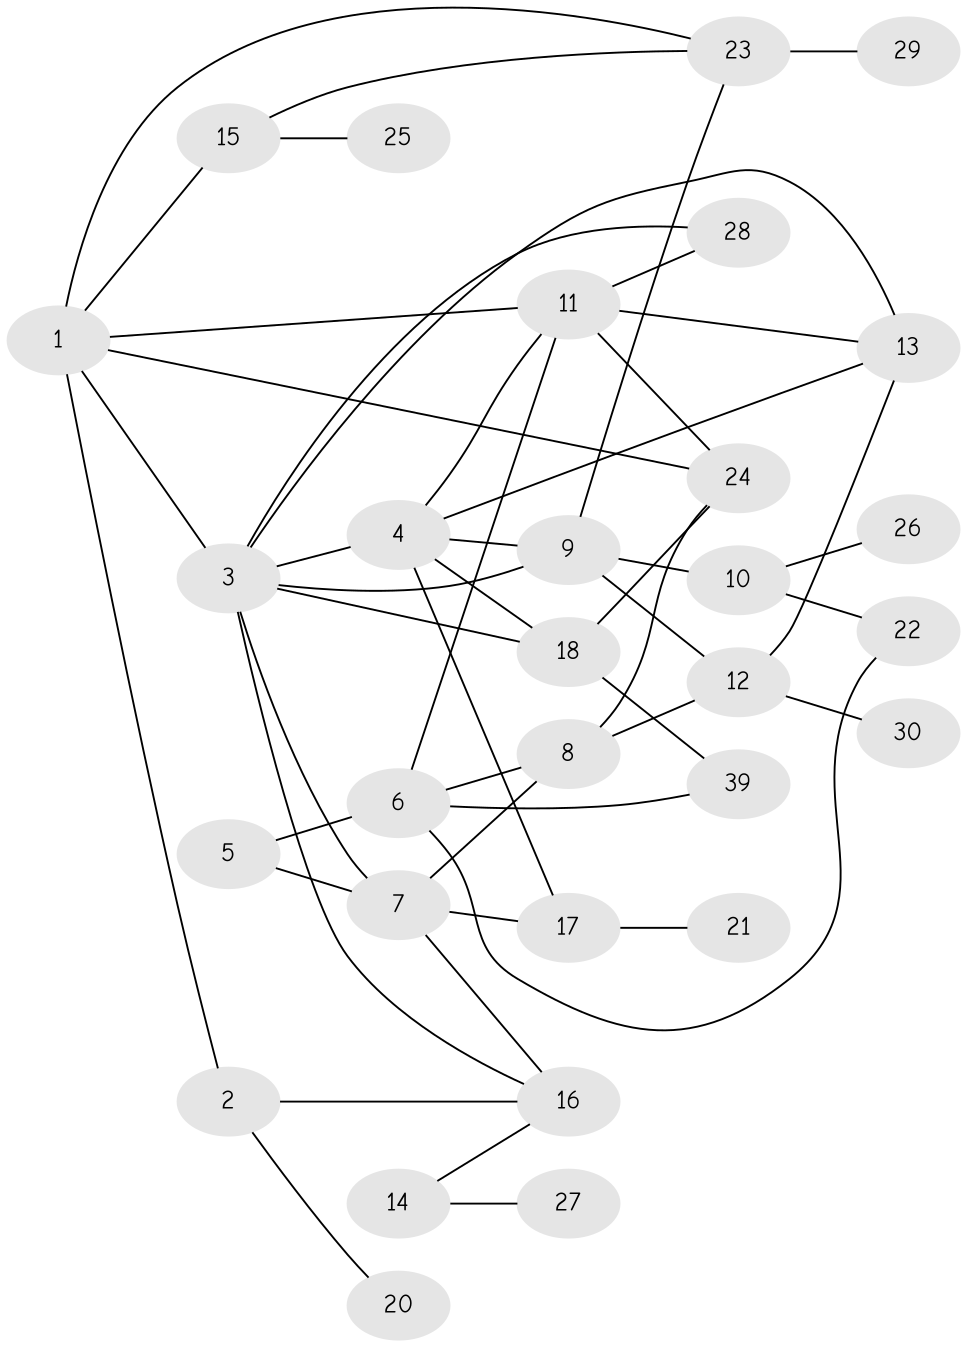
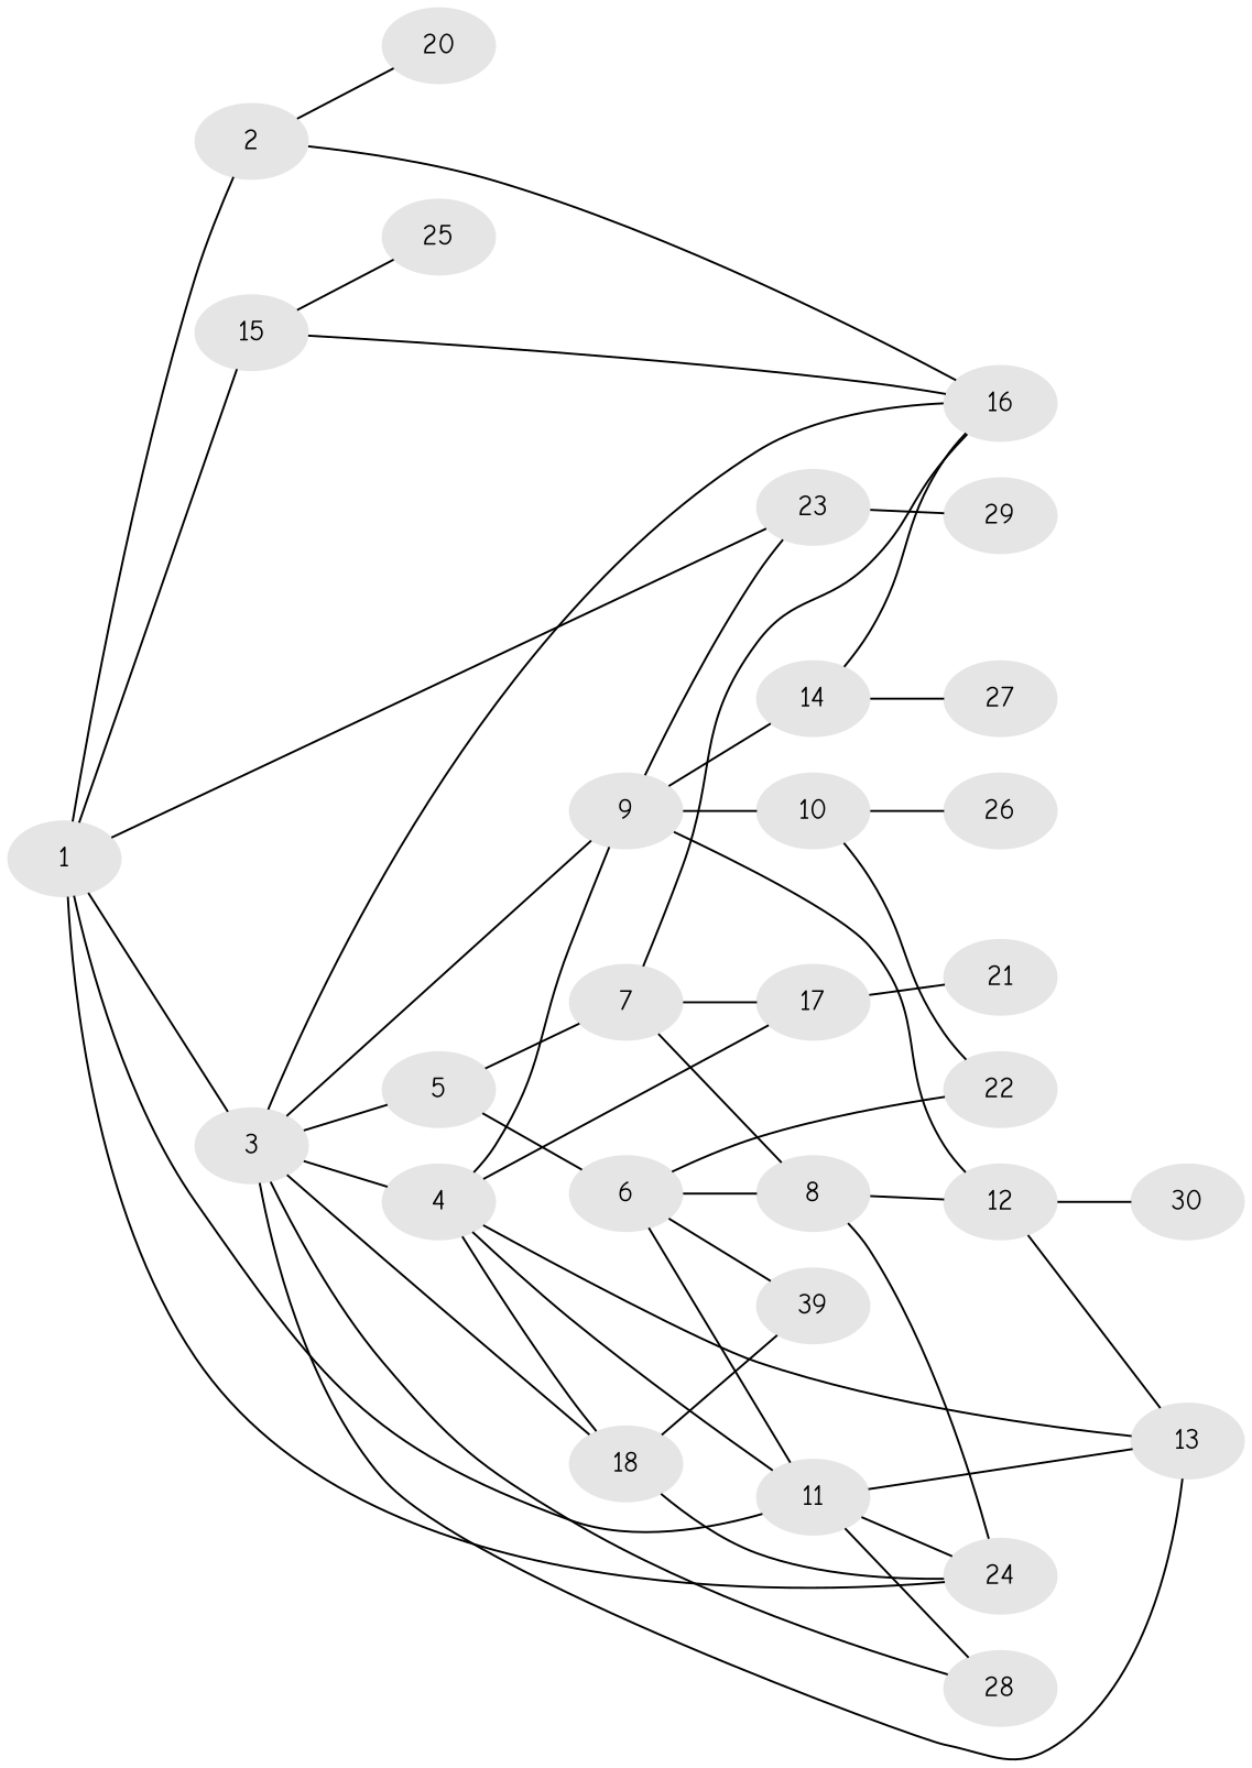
  graph {
    fontname="Comic Neue"
    rankdir=LR
    node [color=gray90 fontname="Comic Neue" style=filled]
    edge [fontname="Comic Neue" weight=1.0]
    1
    2
    3
    11
    15
    23
    24
    16
    20
    5
    4
    9
    13
    18
    28
    6
    7
    25
    29
    17
    12
    10
    14
    n24 [label=39]
    21
    8
    22
    30
    26
    27
    1 -- 2
    1 -- 3
    1 -- 11
    1 -- 15
    1 -- 23
    1 -- 24
    2 -- 16
    2 -- 20
    3 -- 16
-   3 -- 7
+   3 -- 5
    3 -- 4
    3 -- 9
    3 -- 13
    3 -- 18
    3 -- 28
    11 -- 24 [weight=2.0]
    11 -- 13
    11 -- 28 [weight=2.0]
-   15 -- 23
+   15 -- 16
    15 -- 25
    23 -- 29
    5 -- 6
    5 -- 7
    4 -- 11
    4 -- 9
    4 -- 13
    4 -- 18
    4 -- 17 [weight=2.0]
    9 -- 23
    9 -- 12
    9 -- 10 [weight=2.0]
+   9 -- 14
    18 -- 24
    18 -- n24 [weight=3.0]
    6 -- 11
    6 -- n24
    6 -- 8
    6 -- 22
    7 -- 16
    7 -- 17
    7 -- 8
    17 -- 21
    12 -- 13
    12 -- 30
    10 -- 22
    10 -- 26
    14 -- 16
    14 -- 27 [weight=3.0]
    8 -- 24
    8 -- 12
  }
